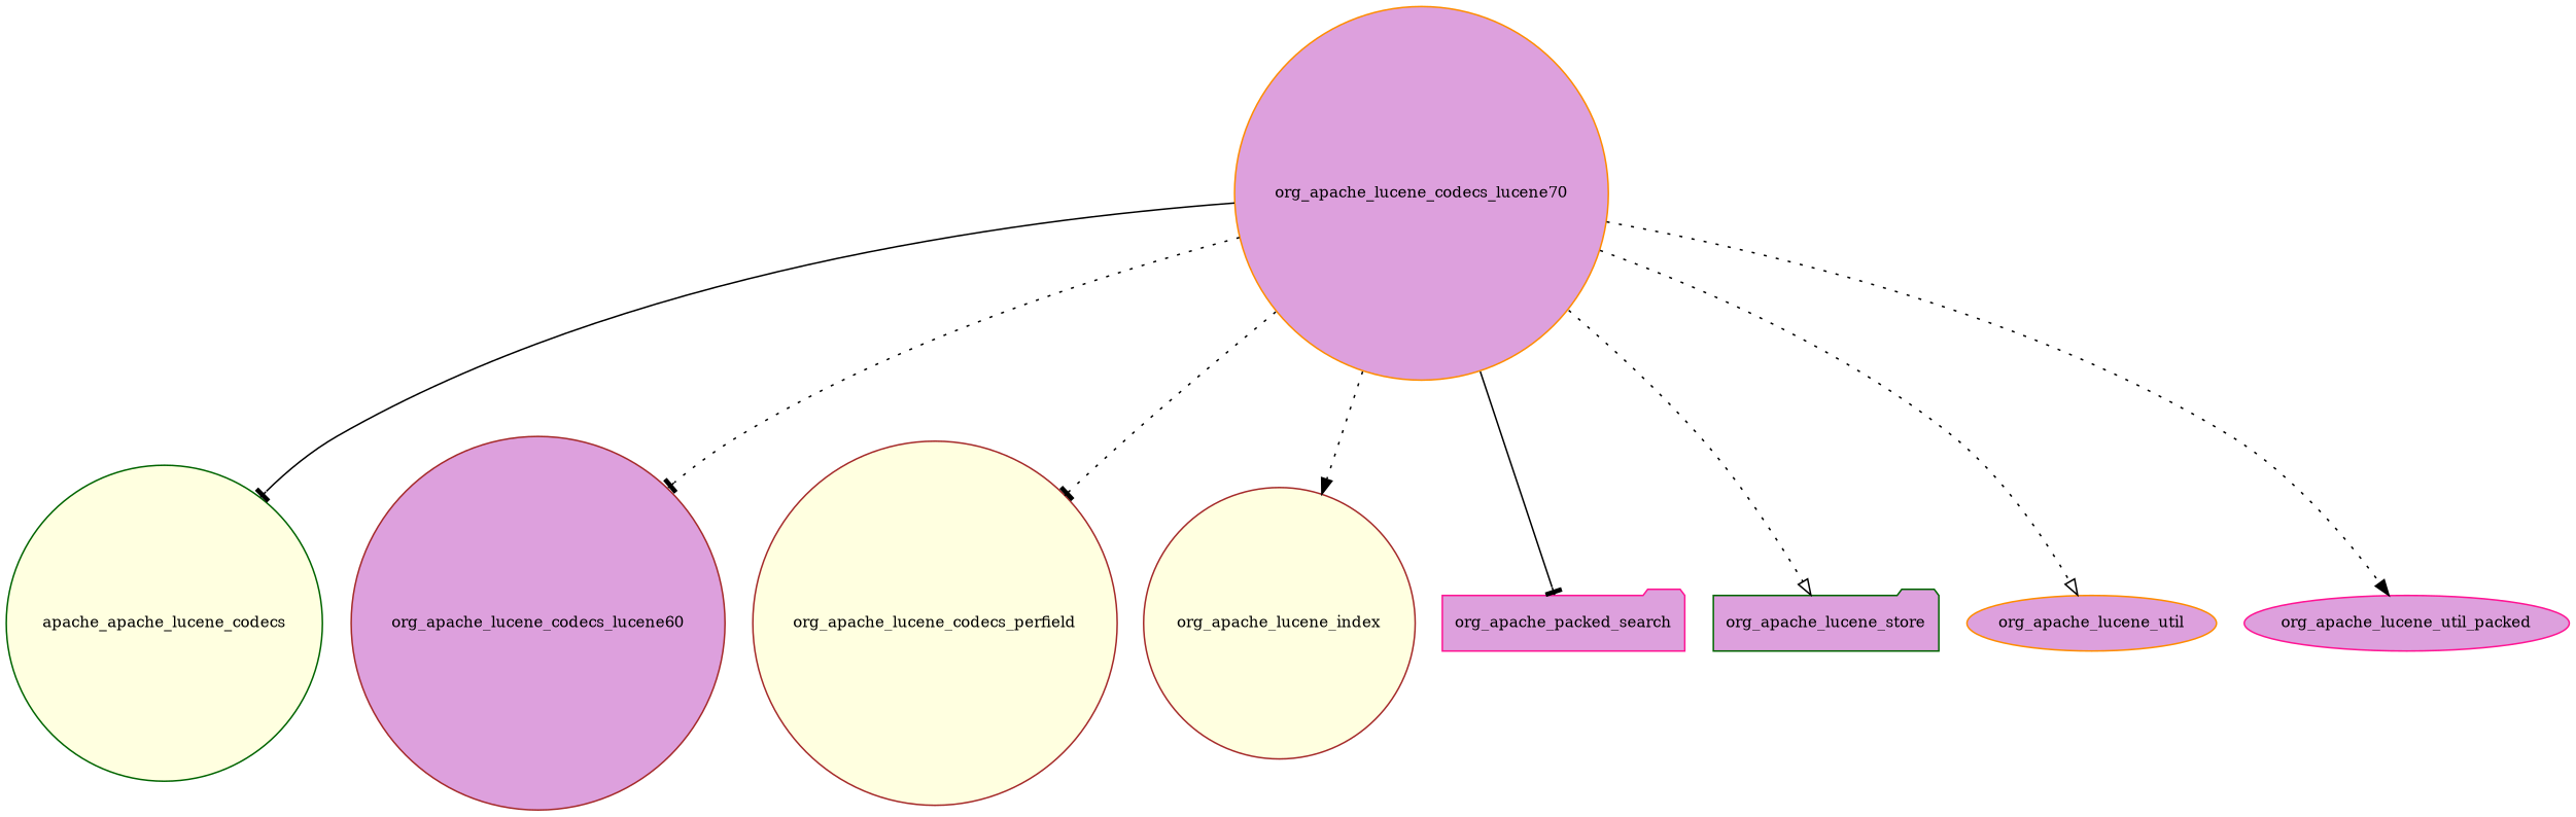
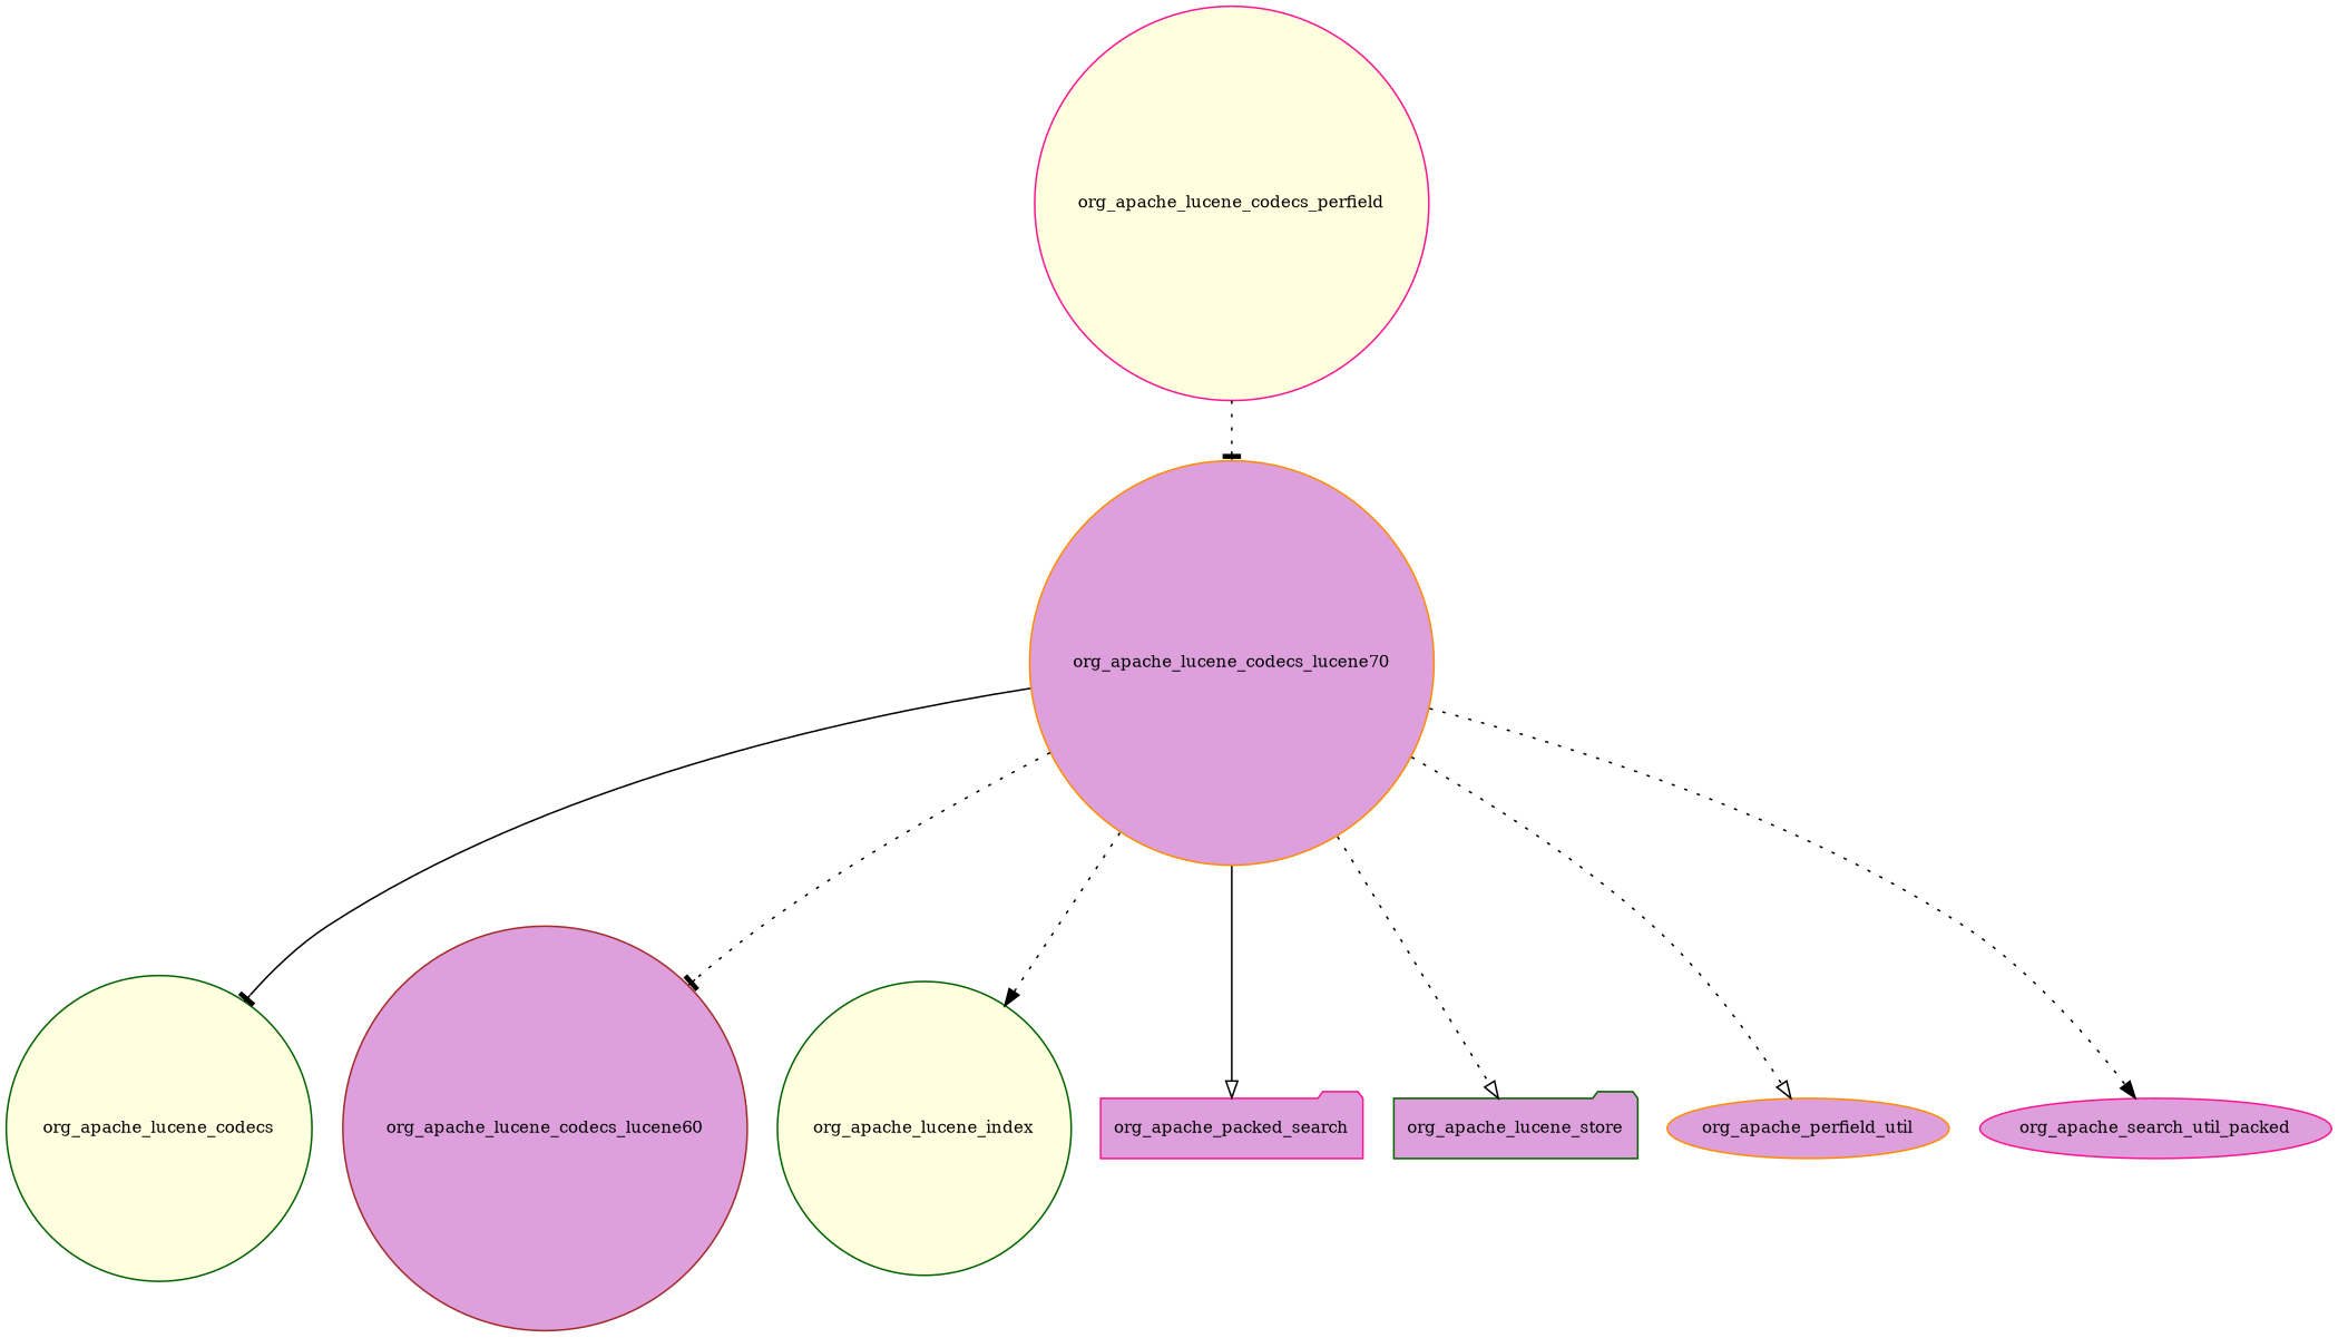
  digraph {
    node [color=darkgreen fillcolor=plum fontsize=10.0 shape=circle style=filled]
    edge [arrowhead=tee style=dotted]
    org_apache_lucene_codecs_lucene70 [color=darkorange]
-   org_apache_lucene_codecs [fillcolor=lightyellow label=apache_apache_lucene_codecs]
+   org_apache_lucene_codecs [fillcolor=lightyellow]
    org_apache_lucene_codecs_lucene60 [color=brown]
-   org_apache_lucene_codecs_perfield [color=brown fillcolor=lightyellow]
-   org_apache_lucene_index [color=brown fillcolor=lightyellow]
+   org_apache_lucene_codecs_perfield [color=deeppink fillcolor=lightyellow]
+   org_apache_lucene_index [fillcolor=lightyellow]
    n6 [color=deeppink label=org_apache_packed_search shape=folder]
    org_apache_lucene_store [shape=folder]
-   org_apache_lucene_util [color=darkorange shape=ellipse]
-   org_apache_lucene_util_packed [color=deeppink shape=ellipse]
+   org_apache_lucene_util [color=darkorange shape=ellipse label=org_apache_perfield_util]
+   org_apache_lucene_util_packed [color=deeppink shape=ellipse label=org_apache_search_util_packed]
    org_apache_lucene_codecs_lucene70 -> org_apache_lucene_codecs [style=solid]
    org_apache_lucene_codecs_lucene70 -> org_apache_lucene_codecs_lucene60
-   org_apache_lucene_codecs_lucene70 -> org_apache_lucene_codecs_perfield
+   org_apache_lucene_codecs_perfield -> org_apache_lucene_codecs_lucene70
    org_apache_lucene_codecs_lucene70 -> org_apache_lucene_index [arrowhead=normal]
-   org_apache_lucene_codecs_lucene70 -> n6 [style=solid]
+   org_apache_lucene_codecs_lucene70 -> n6 [arrowhead=onormal style=solid]
    org_apache_lucene_codecs_lucene70 -> org_apache_lucene_store [arrowhead=onormal]
    org_apache_lucene_codecs_lucene70 -> org_apache_lucene_util [arrowhead=onormal]
    org_apache_lucene_codecs_lucene70 -> org_apache_lucene_util_packed [arrowhead=normal]
  }
